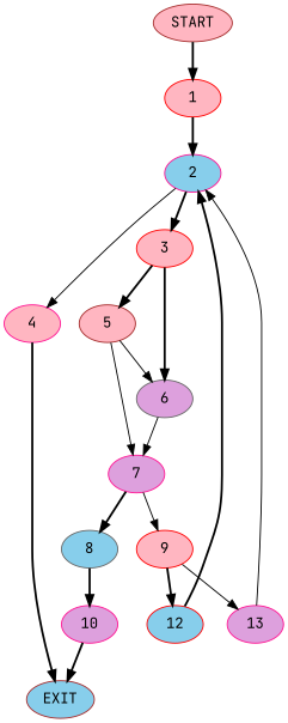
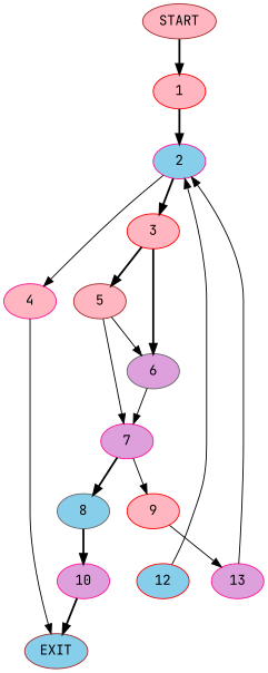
  digraph {
    fontname="JetBrains Mono"
    node [color=deeppink fillcolor=lightpink fontname="JetBrains Mono" style=filled]
    edge [fontname="JetBrains Mono" style=bold]
    n1 [color=brown label=START]
    1 [color=red]
    2 [fillcolor=skyblue]
    n4 [color=brown fillcolor=skyblue label=EXIT]
    3 [color=red]
    4
    5 [color=brown]
    6 [color=gray40 fillcolor=plum]
    7 [fillcolor=plum]
    8 [color=gray40 fillcolor=skyblue]
    9 [color=red]
    10 [fillcolor=plum]
    12 [color=red fillcolor=skyblue]
    13 [fillcolor=plum]
    n1 -> 1
    1 -> 2
    2 -> 3
    2 -> 4 [style=solid]
    3 -> 5
    3 -> 6
-   4 -> n4
+   4 -> n4 [style=solid]
    5 -> 6 [style=solid]
    5 -> 7 [style=solid]
    6 -> 7 [style=solid]
    7 -> 8
    7 -> 9 [style=solid]
    8 -> 10
-   9 -> 12
    9 -> 13 [style=solid]
    10 -> n4
-   12 -> 2
+   12 -> 2 [style=solid]
    13 -> 2 [style=solid]
  }
